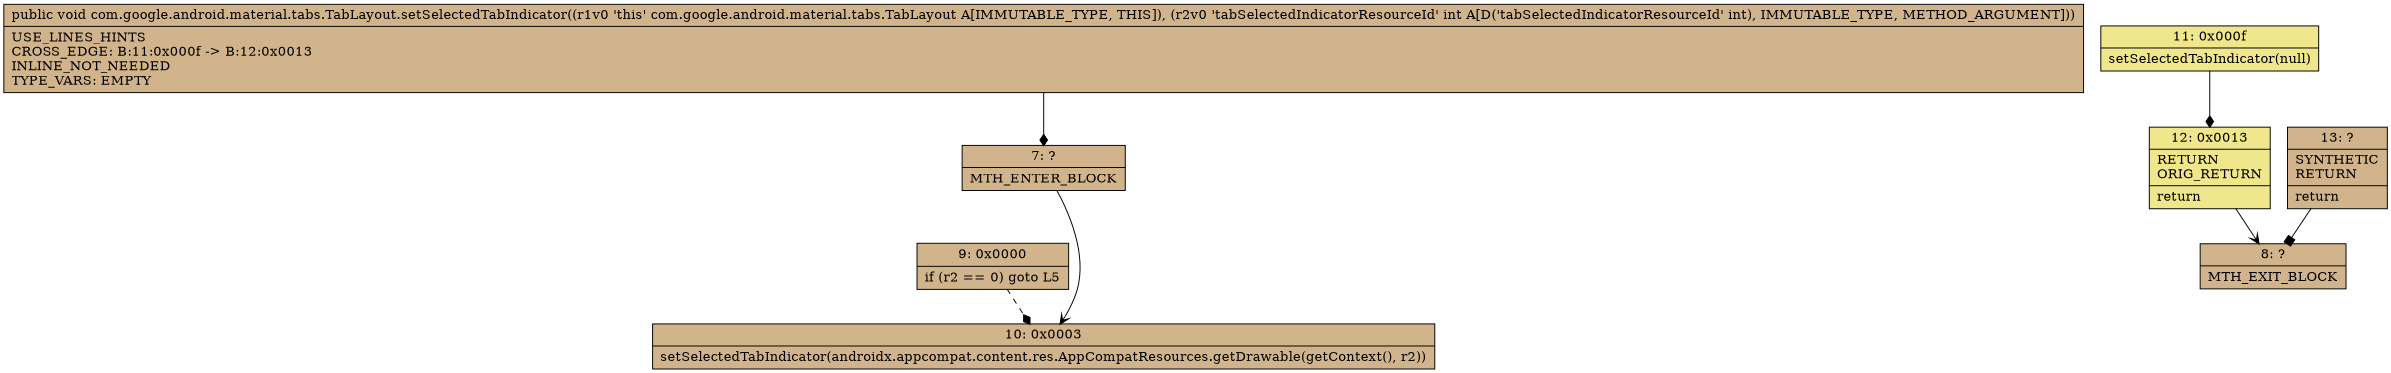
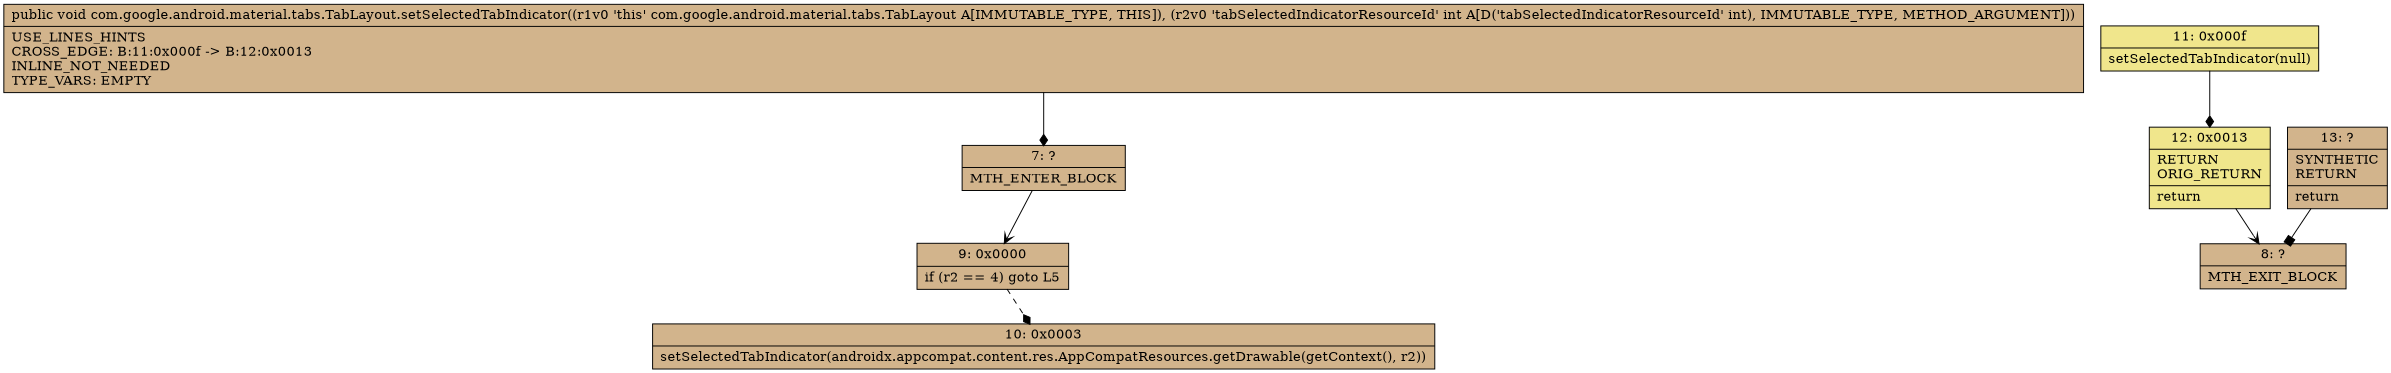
  digraph {
    node [fillcolor=tan shape=record style=filled]
    edge [arrowhead=diamond]
    n1 [label="{7\:\ ?|MTH_ENTER_BLOCK\l}"]
-   n2 [label="{9\:\ 0x0000|if (r2 == 0) goto L5\l}"]
+   n2 [label="{9\:\ 0x0000|if (r2 == 4) goto L5\l}"]
    n3 [label="{10\:\ 0x0003|setSelectedTabIndicator(androidx.appcompat.content.res.AppCompatResources.getDrawable(getContext(), r2))\l}"]
    n4 [fillcolor=khaki label="{11\:\ 0x000f|setSelectedTabIndicator(null)\l}"]
    n5 [fillcolor=khaki label="{12\:\ 0x0013|RETURN\lORIG_RETURN\l|return\l}"]
    n6 [label="{13\:\ ?|SYNTHETIC\lRETURN\l|return\l}"]
    n7 [label="{8\:\ ?|MTH_EXIT_BLOCK\l}"]
    n8 [label="{public void com.google.android.material.tabs.TabLayout.setSelectedTabIndicator((r1v0 'this' com.google.android.material.tabs.TabLayout A[IMMUTABLE_TYPE, THIS]), (r2v0 'tabSelectedIndicatorResourceId' int A[D('tabSelectedIndicatorResourceId' int), IMMUTABLE_TYPE, METHOD_ARGUMENT]))  | USE_LINES_HINTS\lCROSS_EDGE: B:11:0x000f \-\> B:12:0x0013\lINLINE_NOT_NEEDED\lTYPE_VARS: EMPTY\l}"]
-   n1 -> n3 [arrowhead=vee]
+   n1 -> n2 [arrowhead=vee]
    n2 -> n3 [style=dashed]
    n4 -> n5
    n5 -> n7 [arrowhead=vee]
    n6 -> n7 [arrowhead=box]
    n8 -> n1
  }
